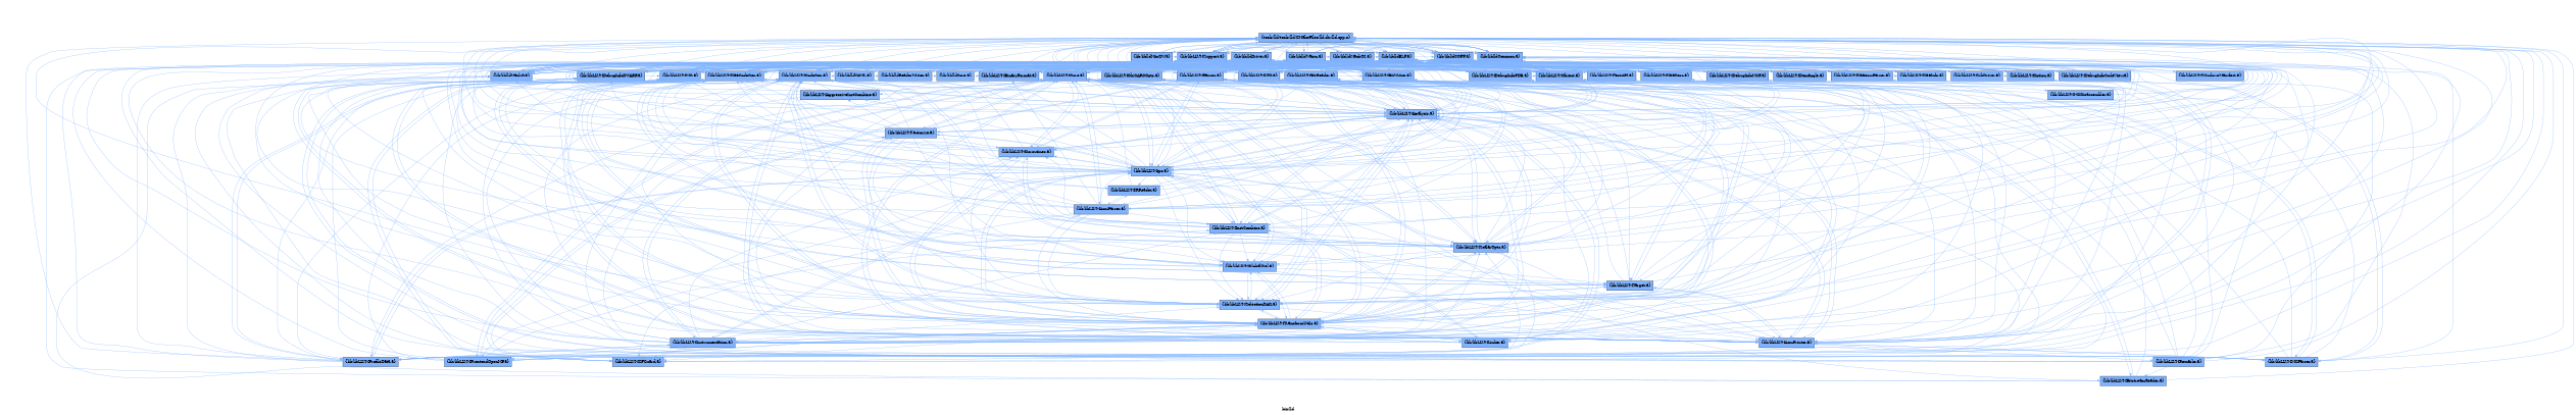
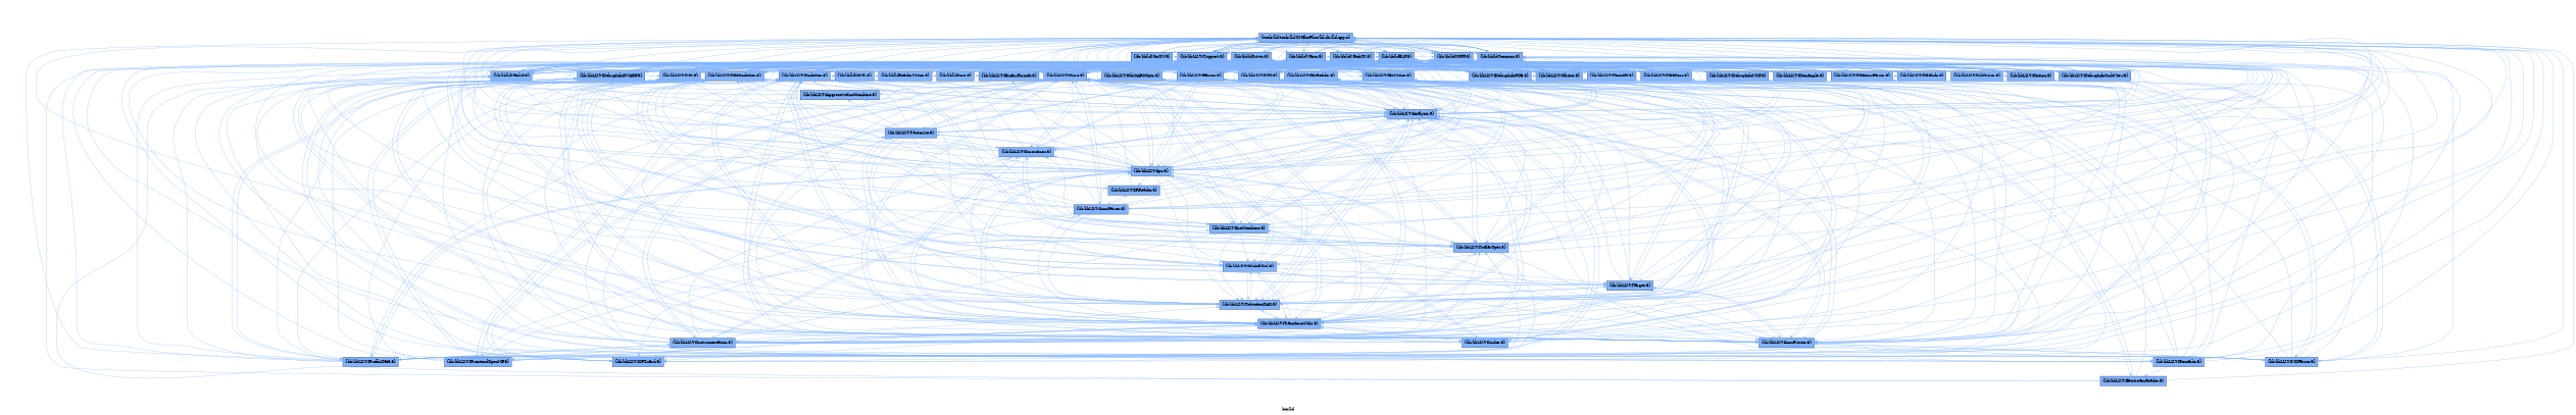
  digraph {
    label="bin/lld"
    rankdir=TB
    node [fillcolor="0.600000,0.5,1" group=1 shape=box style=filled]
    edge [color="0.600000 0.5 1"]
    n1 [label="{tools/lld/tools/lld/CMakeFiles/lld.dir/lld.cpp.o}"]
    n2 [label="{lib/libLLVMSupport.a}"]
    n3 [label="{lib/liblldCommon.a}"]
    n4 [label="{lib/liblldCOFF.a}"]
    n5 [label="{lib/liblldDriver.a}"]
    n6 [label="{lib/liblldELF.a}"]
    n7 [label="{lib/liblldMachO2.a}"]
    n8 [label="{lib/liblldMinGW.a}"]
    n9 [label="{lib/liblldWasm.a}"]
    n10 [label="{lib/liblldMachO.a}"]
    n11 [label="{lib/libLLVMX86CodeGen.a}"]
    n12 [label="{lib/libLLVMCodeGen.a}"]
    n13 [label="{lib/libLLVMDebugInfoPDB.a}"]
    n14 [label="{lib/libLLVMDemangle.a}"]
    n15 [label="{lib/libLLVMCore.a}"]
    n16 [label="{lib/libLLVMOption.a}"]
    n17 [label="{lib/libLLVMDebugInfoDWARF.a}"]
    n18 [label="{lib/libLLVMLibDriver.a}"]
    n19 [label="{lib/libLLVMX86AsmParser.a}"]
    n20 [label="{lib/libLLVMX86Desc.a}"]
    n21 [label="{lib/libLLVMX86Info.a}"]
    n22 [label="{lib/libLLVMLTO.a}"]
    n23 [label="{lib/libLLVMObject.a}"]
    n24 [label="{lib/libLLVMBinaryFormat.a}"]
    n25 [label="{lib/libLLVMDebugInfoCodeView.a}"]
    n26 [label="{lib/libLLVMMC.a}"]
-   n27 [label="{lib/libLLVMWindowsManifest.a}"]
    n28 [label="{lib/libLLVMPasses.a}"]
    n29 [label="{lib/libLLVMDebugInfoMSF.a}"]
    n30 [label="{lib/liblldReaderWriter.a}"]
    n31 [label="{lib/liblldYAML.a}"]
    n32 [label="{lib/liblldCore.a}"]
    n33 [label="{lib/libLLVMBitWriter.a}"]
    n34 [label="{lib/libLLVMTextAPI.a}"]
    n35 [label="{lib/libLLVMBitReader.a}"]
    n36 [label="{lib/libLLVMObjCARCOpts.a}"]
    n37 [label="{lib/libLLVMAsmPrinter.a}"]
    n38 [label="{lib/libLLVMSelectionDAG.a}"]
    n39 [label="{lib/libLLVMTransformUtils.a}"]
    n40 [label="{lib/libLLVMAnalysis.a}"]
    n41 [label="{lib/libLLVMCFGuard.a}"]
    n42 [label="{lib/libLLVMGlobalISel.a}"]
    n43 [label="{lib/libLLVMTarget.a}"]
    n44 [label="{lib/libLLVMProfileData.a}"]
    n45 [label="{lib/libLLVMScalarOpts.a}"]
    n46 [label="{lib/libLLVMipo.a}"]
    n47 [label="{lib/libLLVMInstCombine.a}"]
    n48 [label="{lib/libLLVMInstrumentation.a}"]
    n49 [label="{lib/libLLVMAsmParser.a}"]
    n50 [label="{lib/libLLVMLinker.a}"]
    n51 [label="{lib/libLLVMCoroutines.a}"]
    n52 [label="{lib/libLLVMVectorize.a}"]
    n53 [label="{lib/libLLVMFrontendOpenMP.a}"]
    n54 [label="{lib/libLLVMRemarks.a}"]
    n55 [label="{lib/libLLVMMCParser.a}"]
-   n56 [label="{lib/libLLVMMCDisassembler.a}"]
    n57 [label="{lib/libLLVMIRReader.a}"]
    n58 [label="{lib/libLLVMAggressiveInstCombine.a}"]
    n59 [label="{lib/libLLVMBitstreamReader.a}"]
    subgraph sub_1 {
      rank=same
      n1
    }
    subgraph sub_2 {
      rank=same
      n2
      n3
      n4
      n5
      n6
      n7
      n8
      n9
    }
    subgraph sub_3 {
      rank=same
      n10
      n11
      n12
      n13
      n14
      n15
      n16
      n17
      n18
      n19
      n20
      n21
      n22
      n23
      n24
      n25
      n26
-     n27
      n28
      n29
      n30
      n31
      n32
      n33
      n34
      n35
      n36
    }
    n1 -> n2
    n1 -> n3
    n1 -> n4
    n1 -> n5
    n1 -> n6
    n1 -> n7
    n1 -> n8
    n1 -> n9
    n2 -> n1
    n2 -> n4
    n2 -> n5
    n2 -> n6
    n2 -> n9
    n2 -> n10
    n2 -> n11
    n2 -> n12
    n2 -> n13
    n2 -> n14
    n3 -> n1
    n3 -> n2
    n3 -> n4
    n3 -> n12
    n3 -> n14
    n3 -> n15
    n3 -> n16
    n3 -> n17
    n4 -> n1
    n4 -> n2
    n4 -> n3
    n4 -> n11
    n4 -> n13
    n4 -> n14
    n4 -> n16
    n4 -> n17
    n4 -> n18
    n4 -> n19
    n4 -> n20
    n4 -> n21
    n4 -> n22
    n4 -> n23
    n4 -> n24
    n4 -> n25
    n4 -> n26
-   n4 -> n27
    n4 -> n28
    n4 -> n29
    n5 -> n1
    n5 -> n2
    n5 -> n3
    n5 -> n4
    n5 -> n10
    n5 -> n16
    n5 -> n30
    n5 -> n31
    n5 -> n32
    n6 -> n1
    n6 -> n2
    n6 -> n3
    n6 -> n4
    n6 -> n11
    n6 -> n14
    n6 -> n16
    n6 -> n17
    n6 -> n19
    n6 -> n20
    n6 -> n21
    n6 -> n22
    n6 -> n23
    n6 -> n24
    n6 -> n26
    n6 -> n28
    n6 -> n33
    n7 -> n1
    n7 -> n2
    n7 -> n3
    n7 -> n4
    n7 -> n6
    n7 -> n11
    n7 -> n16
    n7 -> n17
    n7 -> n19
    n7 -> n20
    n7 -> n21
    n7 -> n22
    n7 -> n23
    n7 -> n24
    n7 -> n26
    n7 -> n28
    n7 -> n34
    n7 -> n35
    n7 -> n36
    n8 -> n1
    n8 -> n2
    n8 -> n3
    n8 -> n4
    n8 -> n16
    n9 -> n1
    n9 -> n2
    n9 -> n3
    n9 -> n4
    n9 -> n6
    n9 -> n7
    n9 -> n11
    n9 -> n16
    n9 -> n19
    n9 -> n20
    n9 -> n21
    n9 -> n22
    n9 -> n23
    n9 -> n24
    n9 -> n26
    n9 -> n28
    n10 -> n1
    n10 -> n2
    n10 -> n3
    n10 -> n4
    n10 -> n5
    n10 -> n6
    n10 -> n7
    n10 -> n14
    n10 -> n17
    n10 -> n23
    n10 -> n31
    n10 -> n32
    n10 -> n34
    n11 -> n1
    n11 -> n2
    n11 -> n4
    n11 -> n6
    n11 -> n12
    n11 -> n15
    n11 -> n16
    n11 -> n20
    n11 -> n21
    n11 -> n26
    n11 -> n37
    n11 -> n38
    n11 -> n39
    n11 -> n40
    n11 -> n41
    n11 -> n42
    n11 -> n43
    n11 -> n44
    n12 -> n1
    n12 -> n2
    n12 -> n4
    n12 -> n6
    n12 -> n10
    n12 -> n11
    n12 -> n13
    n12 -> n15
    n12 -> n20
    n12 -> n22
    n12 -> n26
    n12 -> n29
    n12 -> n31
    n12 -> n37
    n12 -> n38
    n12 -> n39
    n12 -> n40
    n12 -> n42
    n12 -> n43
    n12 -> n44
    n12 -> n45
    n13 -> n1
    n13 -> n2
    n13 -> n3
    n13 -> n4
    n13 -> n6
    n13 -> n23
    n13 -> n24
    n13 -> n25
    n13 -> n29
    n14 -> n2
    n15 -> n1
    n15 -> n2
    n15 -> n3
    n15 -> n4
    n15 -> n6
    n15 -> n9
    n15 -> n11
    n15 -> n12
    n15 -> n13
    n15 -> n22
    n15 -> n24
    n15 -> n28
    n15 -> n33
    n15 -> n35
    n15 -> n36
    n15 -> n37
    n15 -> n38
    n15 -> n39
    n15 -> n40
    n15 -> n41
    n15 -> n42
    n15 -> n45
    n15 -> n46
    n15 -> n47
    n15 -> n48
    n15 -> n49
    n15 -> n50
    n15 -> n51
    n15 -> n52
    n15 -> n53
-   n15 -> n59
+   n15 -> n54
    n16 -> n1
    n16 -> n2
    n16 -> n4
    n17 -> n1
    n17 -> n2
    n17 -> n3
    n17 -> n4
    n17 -> n5
    n17 -> n6
    n17 -> n7
    n17 -> n9
    n17 -> n10
    n17 -> n11
    n17 -> n13
    n17 -> n23
    n17 -> n24
    n17 -> n26
    n17 -> n37
    n18 -> n1
    n18 -> n2
    n18 -> n4
    n18 -> n16
    n18 -> n23
    n18 -> n24
    n18 -> n35
    n19 -> n1
    n19 -> n2
    n19 -> n20
    n19 -> n21
    n19 -> n26
    n19 -> n37
    n19 -> n55
    n20 -> n1
    n20 -> n2
    n20 -> n5
    n20 -> n10
    n20 -> n11
    n20 -> n19
    n20 -> n21
    n20 -> n24
    n20 -> n26
    n20 -> n37
-   n20 -> n56
    n21 -> n1
    n21 -> n2
    n22 -> n1
    n22 -> n2
    n22 -> n3
    n22 -> n4
    n22 -> n5
    n22 -> n6
    n22 -> n7
    n22 -> n10
    n22 -> n11
    n22 -> n15
    n22 -> n17
    n22 -> n20
    n22 -> n23
    n22 -> n26
    n22 -> n28
    n22 -> n33
    n22 -> n35
    n22 -> n37
    n22 -> n39
    n22 -> n40
    n22 -> n43
    n22 -> n46
    n22 -> n50
    n23 -> n1
    n23 -> n2
    n23 -> n3
    n23 -> n4
    n23 -> n5
    n23 -> n6
    n23 -> n7
    n23 -> n9
    n23 -> n10
    n23 -> n11
    n23 -> n15
    n23 -> n17
    n23 -> n18
    n23 -> n19
    n23 -> n20
    n23 -> n22
    n23 -> n24
    n23 -> n26
    n23 -> n33
    n23 -> n34
    n23 -> n35
    n23 -> n37
    n23 -> n39
    n23 -> n43
    n23 -> n46
    n23 -> n55
    n24 -> n1
    n24 -> n2
    n24 -> n15
    n24 -> n17
    n25 -> n1
    n25 -> n2
    n25 -> n4
    n25 -> n6
    n25 -> n7
    n25 -> n9
    n25 -> n10
    n25 -> n12
    n25 -> n13
    n25 -> n37
    n26 -> n1
    n26 -> n2
    n26 -> n4
    n26 -> n6
    n26 -> n9
    n26 -> n11
    n26 -> n12
    n26 -> n13
    n26 -> n19
    n26 -> n20
    n26 -> n23
    n26 -> n24
    n26 -> n37
    n26 -> n43
    n26 -> n55
    n26 -> n57
-   n27 -> n1
-   n27 -> n2
    n28 -> n1
    n28 -> n2
    n28 -> n4
    n28 -> n7
    n28 -> n9
    n28 -> n11
    n28 -> n12
    n28 -> n15
    n28 -> n17
    n28 -> n22
    n28 -> n36
    n28 -> n39
    n28 -> n40
    n28 -> n43
    n28 -> n45
    n28 -> n46
    n28 -> n47
    n28 -> n48
    n28 -> n51
    n28 -> n52
    n28 -> n58
    n29 -> n1
    n29 -> n2
    n29 -> n3
    n29 -> n4
    n29 -> n6
    n29 -> n13
    n30 -> n1
    n30 -> n2
    n30 -> n4
    n30 -> n5
    n30 -> n23
    n30 -> n32
    n31 -> n1
    n31 -> n2
    n31 -> n5
    n31 -> n10
    n31 -> n30
    n31 -> n32
    n32 -> n1
    n32 -> n2
    n32 -> n5
    n32 -> n6
    n32 -> n7
    n32 -> n10
    n32 -> n24
    n33 -> n1
    n33 -> n2
    n33 -> n6
    n33 -> n11
    n33 -> n12
    n33 -> n15
    n33 -> n22
    n33 -> n23
    n33 -> n26
    n33 -> n37
    n33 -> n38
    n33 -> n40
    n34 -> n1
    n34 -> n2
    n34 -> n3
    n34 -> n10
    n34 -> n23
    n34 -> n31
    n34 -> n39
    n34 -> n46
    n35 -> n1
    n35 -> n2
    n35 -> n3
    n35 -> n4
    n35 -> n6
    n35 -> n7
    n35 -> n10
    n35 -> n11
    n35 -> n12
    n35 -> n15
    n35 -> n22
    n35 -> n23
    n35 -> n28
    n35 -> n33
    n35 -> n38
    n35 -> n40
    n35 -> n46
    n35 -> n47
    n35 -> n48
    n35 -> n49
    n35 -> n51
    n35 -> n59
    n36 -> n1
    n36 -> n2
    n36 -> n11
    n36 -> n12
    n36 -> n15
    n36 -> n28
    n36 -> n39
    n36 -> n40
    n36 -> n41
    n37 -> n1
    n37 -> n2
    n37 -> n4
    n37 -> n6
    n37 -> n11
    n37 -> n12
    n37 -> n15
    n37 -> n17
    n37 -> n24
    n37 -> n25
    n37 -> n26
    n37 -> n40
    n37 -> n43
    n37 -> n54
    n37 -> n55
    n38 -> n1
    n38 -> n2
    n38 -> n4
    n38 -> n11
    n38 -> n12
    n38 -> n15
    n38 -> n16
    n38 -> n17
    n38 -> n26
    n38 -> n37
    n38 -> n39
    n38 -> n40
    n38 -> n42
    n38 -> n43
    n39 -> n1
    n39 -> n2
    n39 -> n4
    n39 -> n11
    n39 -> n12
    n39 -> n15
    n39 -> n17
    n39 -> n22
    n39 -> n28
    n39 -> n33
    n39 -> n36
    n39 -> n37
    n39 -> n38
    n39 -> n40
    n39 -> n41
    n39 -> n42
    n39 -> n45
    n39 -> n46
    n39 -> n47
    n39 -> n48
    n39 -> n49
    n39 -> n50
    n39 -> n51
    n39 -> n52
    n39 -> n53
    n40 -> n1
    n40 -> n2
    n40 -> n4
    n40 -> n6
    n40 -> n7
    n40 -> n11
    n40 -> n12
    n40 -> n15
    n40 -> n22
    n40 -> n23
    n40 -> n24
    n40 -> n28
    n40 -> n29
    n40 -> n33
    n40 -> n36
    n40 -> n37
    n40 -> n38
    n40 -> n39
    n40 -> n42
    n40 -> n44
    n40 -> n45
    n40 -> n46
    n40 -> n47
    n40 -> n48
    n40 -> n49
    n40 -> n50
    n40 -> n51
    n40 -> n52
    n41 -> n1
    n41 -> n2
    n41 -> n11
    n41 -> n15
    n42 -> n1
    n42 -> n2
    n42 -> n11
    n42 -> n12
    n42 -> n15
    n42 -> n26
    n42 -> n37
    n42 -> n38
    n42 -> n39
    n42 -> n40
    n42 -> n43
    n43 -> n1
    n43 -> n2
    n43 -> n11
    n43 -> n15
    n43 -> n22
    n43 -> n26
    n43 -> n37
    n43 -> n38
    n43 -> n40
    n44 -> n1
    n44 -> n2
    n44 -> n3
    n44 -> n4
    n44 -> n6
    n44 -> n7
    n44 -> n10
    n44 -> n11
    n44 -> n15
    n44 -> n20
    n44 -> n22
    n44 -> n40
    n44 -> n46
    n44 -> n48
    n45 -> n1
    n45 -> n2
    n45 -> n3
    n45 -> n4
    n45 -> n11
    n45 -> n12
    n45 -> n13
    n45 -> n15
    n45 -> n22
    n45 -> n28
    n45 -> n33
    n45 -> n36
    n45 -> n37
    n45 -> n38
    n45 -> n39
    n45 -> n40
    n45 -> n41
    n45 -> n42
    n45 -> n46
    n45 -> n51
    n46 -> n1
    n46 -> n2
    n46 -> n3
    n46 -> n4
    n46 -> n6
    n46 -> n7
    n46 -> n9
    n46 -> n10
    n46 -> n11
    n46 -> n12
    n46 -> n15
    n46 -> n17
    n46 -> n22
    n46 -> n28
    n46 -> n31
    n46 -> n33
    n46 -> n35
    n46 -> n37
    n46 -> n38
    n46 -> n39
    n46 -> n40
    n46 -> n42
    n46 -> n44
    n46 -> n45
    n46 -> n47
    n46 -> n48
    n46 -> n50
    n46 -> n51
    n46 -> n52
    n46 -> n53
    n46 -> n57
    n46 -> n58
    n47 -> n1
    n47 -> n2
    n47 -> n11
    n47 -> n12
    n47 -> n15
    n47 -> n28
    n47 -> n33
    n47 -> n37
    n47 -> n38
    n47 -> n39
    n47 -> n40
    n47 -> n42
    n47 -> n45
    n47 -> n46
    n47 -> n51
    n48 -> n1
    n48 -> n2
    n48 -> n3
    n48 -> n4
    n48 -> n11
    n48 -> n12
    n48 -> n15
    n48 -> n22
    n48 -> n26
    n48 -> n28
    n48 -> n36
    n48 -> n38
    n48 -> n39
    n48 -> n40
    n48 -> n41
    n48 -> n44
    n48 -> n45
    n48 -> n46
    n48 -> n47
    n48 -> n51
    n48 -> n52
    n48 -> n53
    n49 -> n1
    n49 -> n2
    n49 -> n3
    n49 -> n4
    n49 -> n6
    n49 -> n11
    n49 -> n12
    n49 -> n15
    n49 -> n22
    n49 -> n24
    n49 -> n33
    n49 -> n38
    n49 -> n41
    n49 -> n46
    n49 -> n47
    n49 -> n57
    n50 -> n1
    n50 -> n2
    n50 -> n4
    n50 -> n12
    n50 -> n15
    n50 -> n22
    n50 -> n23
    n50 -> n39
    n50 -> n46
    n51 -> n1
    n51 -> n2
    n51 -> n4
    n51 -> n11
    n51 -> n12
    n51 -> n15
    n51 -> n28
    n51 -> n38
    n51 -> n39
    n51 -> n40
    n51 -> n45
    n51 -> n46
    n52 -> n1
    n52 -> n2
    n52 -> n4
    n52 -> n11
    n52 -> n12
    n52 -> n15
    n52 -> n28
    n52 -> n37
    n52 -> n38
    n52 -> n39
    n52 -> n40
    n52 -> n42
    n52 -> n45
    n52 -> n46
    n52 -> n47
    n52 -> n51
    n52 -> n58
    n53 -> n1
    n53 -> n2
    n53 -> n11
    n53 -> n12
    n53 -> n15
    n53 -> n28
    n53 -> n39
    n53 -> n45
    n53 -> n47
    n54 -> n1
    n54 -> n2
    n54 -> n4
    n54 -> n6
    n54 -> n7
    n54 -> n10
    n54 -> n12
    n54 -> n13
    n54 -> n17
    n54 -> n33
    n54 -> n35
    n54 -> n59
    n55 -> n1
    n55 -> n2
    n55 -> n4
    n55 -> n5
    n55 -> n10
    n55 -> n11
    n55 -> n19
    n55 -> n20
    n55 -> n23
    n55 -> n26
    n55 -> n37
-   n56 -> n1
-   n56 -> n2
    n57 -> n1
    n57 -> n2
    n57 -> n15
    n57 -> n22
    n57 -> n35
    n57 -> n49
    n58 -> n1
    n58 -> n2
    n58 -> n11
    n58 -> n12
    n58 -> n15
    n58 -> n39
    n58 -> n40
    n59 -> n1
    n59 -> n2
    n59 -> n10
    n59 -> n33
    n59 -> n35
  }
